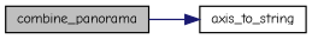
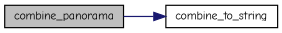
  digraph {
    rankdir=LR
    fontname="Comic Neue"
    node [color=black fontname="Comic Neue" fontsize=10 shape=record style=filled]
    n1 [fillcolor=grey75 fontcolor=black height=0.2 label=combine_panorama width=0.4]
-   n2 [fillcolor=white height=0.2 label=axis_to_string width=0.4]
+   n2 [fillcolor=white height=0.2 label=combine_to_string width=0.4]
    n1 -> n2 [color=midnightblue fontname="Comic Neue" fontsize=10 labelfontname=Helvetica labelfontsize=10 style=solid]
  }
